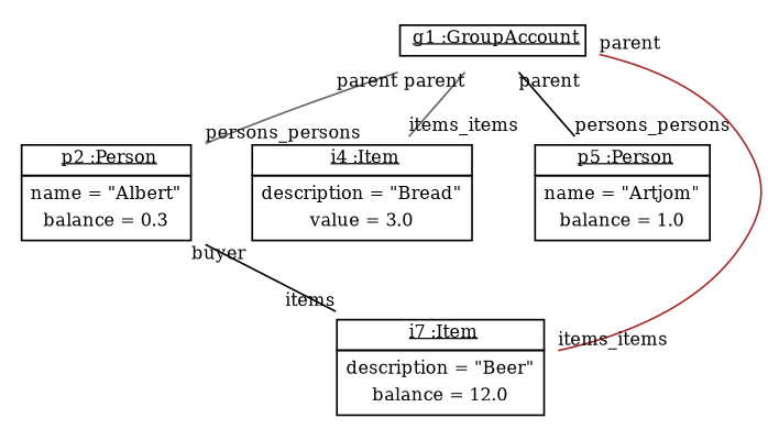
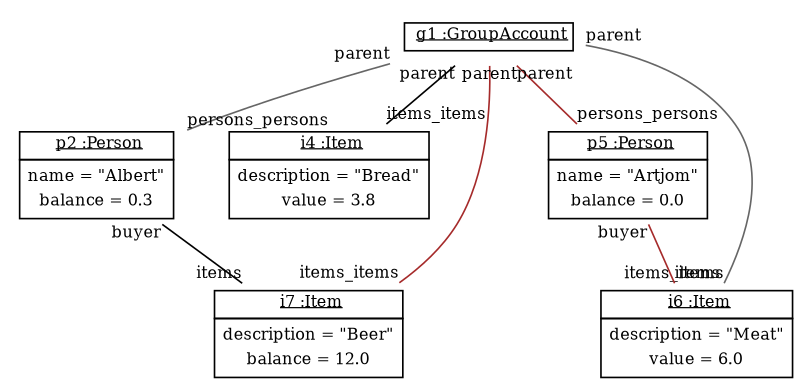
  graph {
    node [fontsize=10 shape=none]
    edge [color=gray40 fontsize=10 headlabel=items_items taillabel=parent]
    n1 [label=<<table border='0' cellborder='1' cellspacing='0'> <tr> <td> <u>g1 :GroupAccount</u></td></tr></table>>]
    n2 [label=<<table border='0' cellborder='1' cellspacing='0'> <tr> <td> <u>p2 :Person</u></td></tr><tr><td><table border='0' cellborder='0' cellspacing='0'><tr><td>name = "Albert"</td></tr><tr><td>balance = 0.3</td></tr></table></td></tr></table>>]
-   n3 [label=<<table border='0' cellborder='1' cellspacing='0'> <tr> <td> <u>i4 :Item</u></td></tr><tr><td><table border='0' cellborder='0' cellspacing='0'><tr><td>description = "Bread"</td></tr><tr><td>value = 3.0</td></tr></table></td></tr></table>>]
-   n4 [label=<<table border='0' cellborder='1' cellspacing='0'> <tr> <td> <u>p5 :Person</u></td></tr><tr><td><table border='0' cellborder='0' cellspacing='0'><tr><td>name = "Artjom"</td></tr><tr><td>balance = 1.0</td></tr></table></td></tr></table>>]
+   n3 [label=<<table border='0' cellborder='1' cellspacing='0'> <tr> <td> <u>i4 :Item</u></td></tr><tr><td><table border='0' cellborder='0' cellspacing='0'><tr><td>description = "Bread"</td></tr><tr><td>value = 3.8</td></tr></table></td></tr></table>>]
+   n4 [label=<<table border='0' cellborder='1' cellspacing='0'> <tr> <td> <u>p5 :Person</u></td></tr><tr><td><table border='0' cellborder='0' cellspacing='0'><tr><td>name = "Artjom"</td></tr><tr><td>balance = 0.0</td></tr></table></td></tr></table>>]
+   n5 [label=<<table border='0' cellborder='1' cellspacing='0'> <tr> <td> <u>i6 :Item</u></td></tr><tr><td><table border='0' cellborder='0' cellspacing='0'><tr><td>description = "Meat"</td></tr><tr><td>value = 6.0</td></tr></table></td></tr></table>>]
    n6 [label=<<table border='0' cellborder='1' cellspacing='0'> <tr> <td> <u>i7 :Item</u></td></tr><tr><td><table border='0' cellborder='0' cellspacing='0'><tr><td>description = "Beer"</td></tr><tr><td>balance = 12.0</td></tr></table></td></tr></table>>]
    n1 -- n2 [headlabel=persons_persons]
-   n1 -- n3
-   n1 -- n4 [color=black headlabel=persons_persons]
+   n1 -- n3 [color=black]
+   n1 -- n4 [color=brown headlabel=persons_persons]
+   n1 -- n5
    n1 -- n6 [color=brown]
    n2 -- n6 [color=black headlabel=items taillabel=buyer]
+   n4 -- n5 [color=brown headlabel=items taillabel=buyer]
  }
